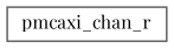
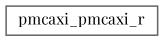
  digraph {
    rankdir=LR
    fontname="Playfair Display"
-   n1 [color=grey40 fillcolor=white fontname="Playfair Display" fontsize=10 height=0.2 label=pmcaxi_chan_r shape=box style=filled width=0.4]
+   n1 [color=grey40 fillcolor=white fontname="Playfair Display" fontsize=10 height=0.2 label=pmcaxi_pmcaxi_r shape=box style=filled width=0.4]
  }
